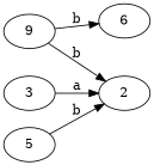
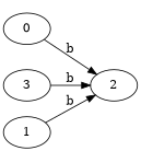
  strict digraph {
    rankdir=LR
-   0 [label=9]
-   6
+   0
    2
    3
-   1 [label=5]
-   0 -> 6 [label=b]
+   1
    0 -> 2 [label=b]
-   3 -> 2 [label=a]
+   3 -> 2 [label=b]
    1 -> 2 [label=b]
  }
